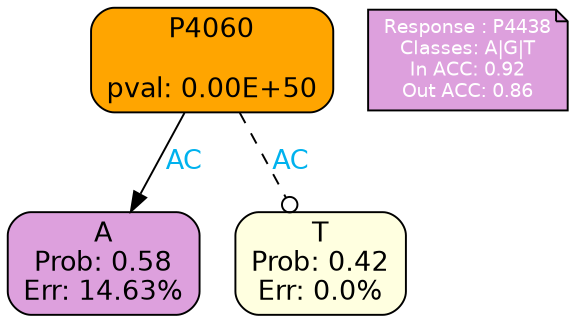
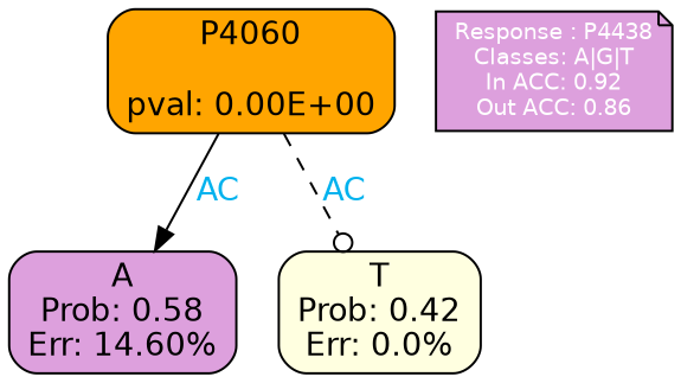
  digraph {
    ranksep=equally
    splines=polylines
    node [color=black fillcolor=plum fontname=helvetica shape=box style="filled, rounded"]
    edge [fontcolor=deepskyblue2 fontname=helvetica]
-   n1 [label="A\nProb: 0.58\nErr: 14.63%"]
+   n1 [label="A\nProb: 0.58\nErr: 14.60%"]
    n2 [fillcolor=lightyellow label="T\nProb: 0.42\nErr: 0.0%"]
    n3 [align=left fontcolor=white fontsize=10 label="Response : P4438\nClasses: A|G|T\nIn ACC: 0.92\nOut ACC: 0.86\n" shape=note style=filled]
-   n4 [fillcolor=orange label="P4060\n\npval: 0.00E+50"]
+   n4 [fillcolor=orange label="P4060\n\npval: 0.00E+00"]
    subgraph sub_1 {
      rank=same
      n1
      n2
    }
    subgraph sub_2 {
      rank=same
      n3
      n4
    }
    n4 -> n1 [arrowhead=normal label=AC style=solid]
    n4 -> n2 [arrowhead=odot label=AC style=dashed]
  }
